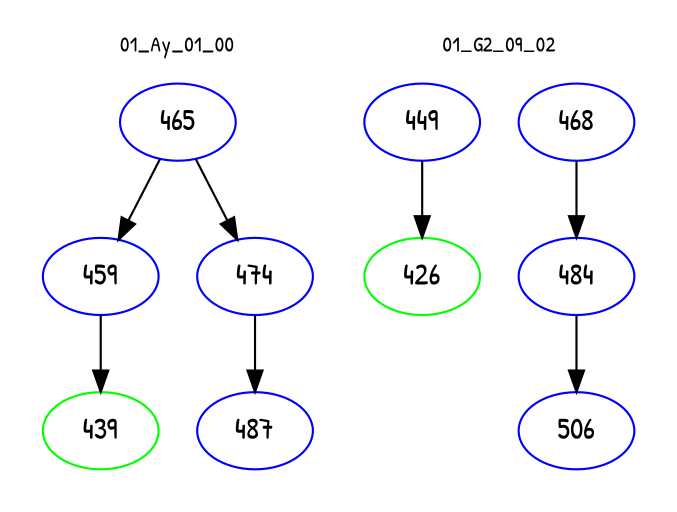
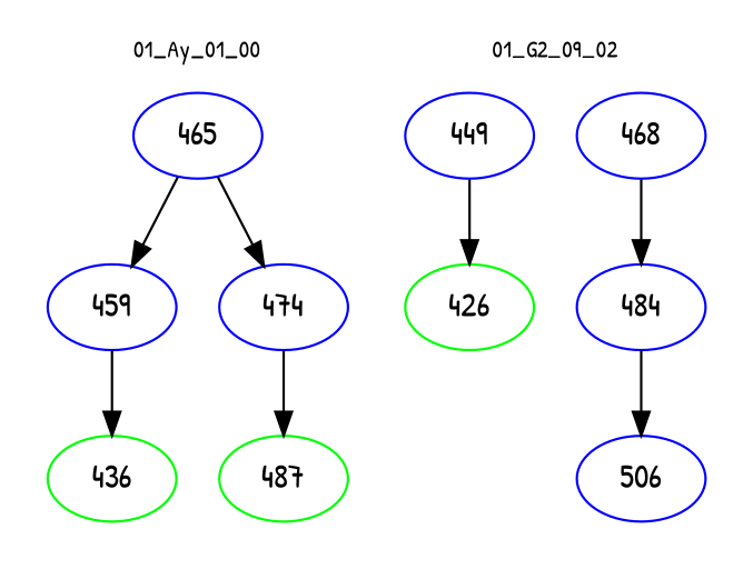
  digraph {
    fontname="Patrick Hand"
    node [color=blue fontname="Patrick Hand"]
    edge [color=black fontname="Patrick Hand"]
    n1 [label=465]
    n2 [label=459]
    n3 [label=474]
-   n4 [color=green label=439]
-   n5 [label=487]
+   n4 [color=green label=436]
+   n5 [color=green label=487]
    n6 [label=468]
    n7 [label=449]
    n8 [label=484]
    n9 [color=green label=426]
    n10 [label=506]
    subgraph cluster_1 {
      color=white
      fontsize=10
      label="01_Ay_01_00"
      n1
      n2
      n3
      n4
      n5
    }
    subgraph cluster_2 {
      color=white
      fontsize=10
      label="01_G2_09_02"
      n6
      n7
      n8
      n9
      n10
    }
    n1 -> n2
    n1 -> n3
    n2 -> n4
    n3 -> n5
    n6 -> n8
    n7 -> n9
    n8 -> n10
  }
